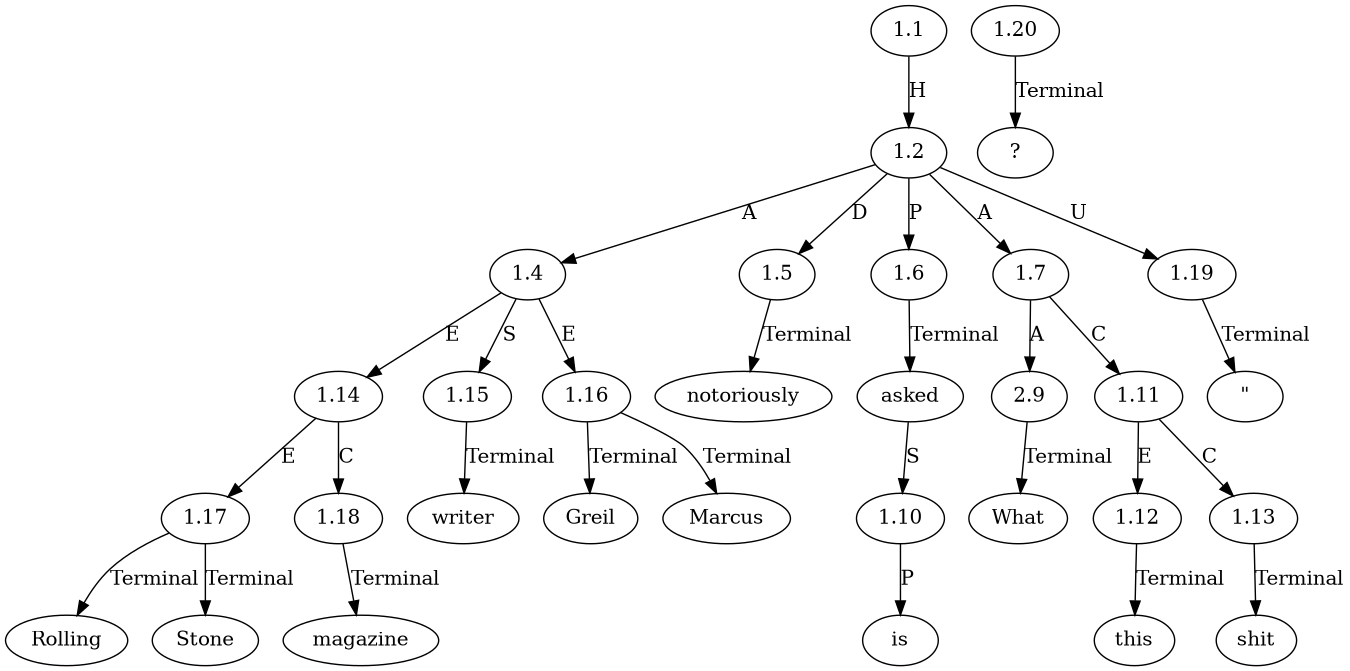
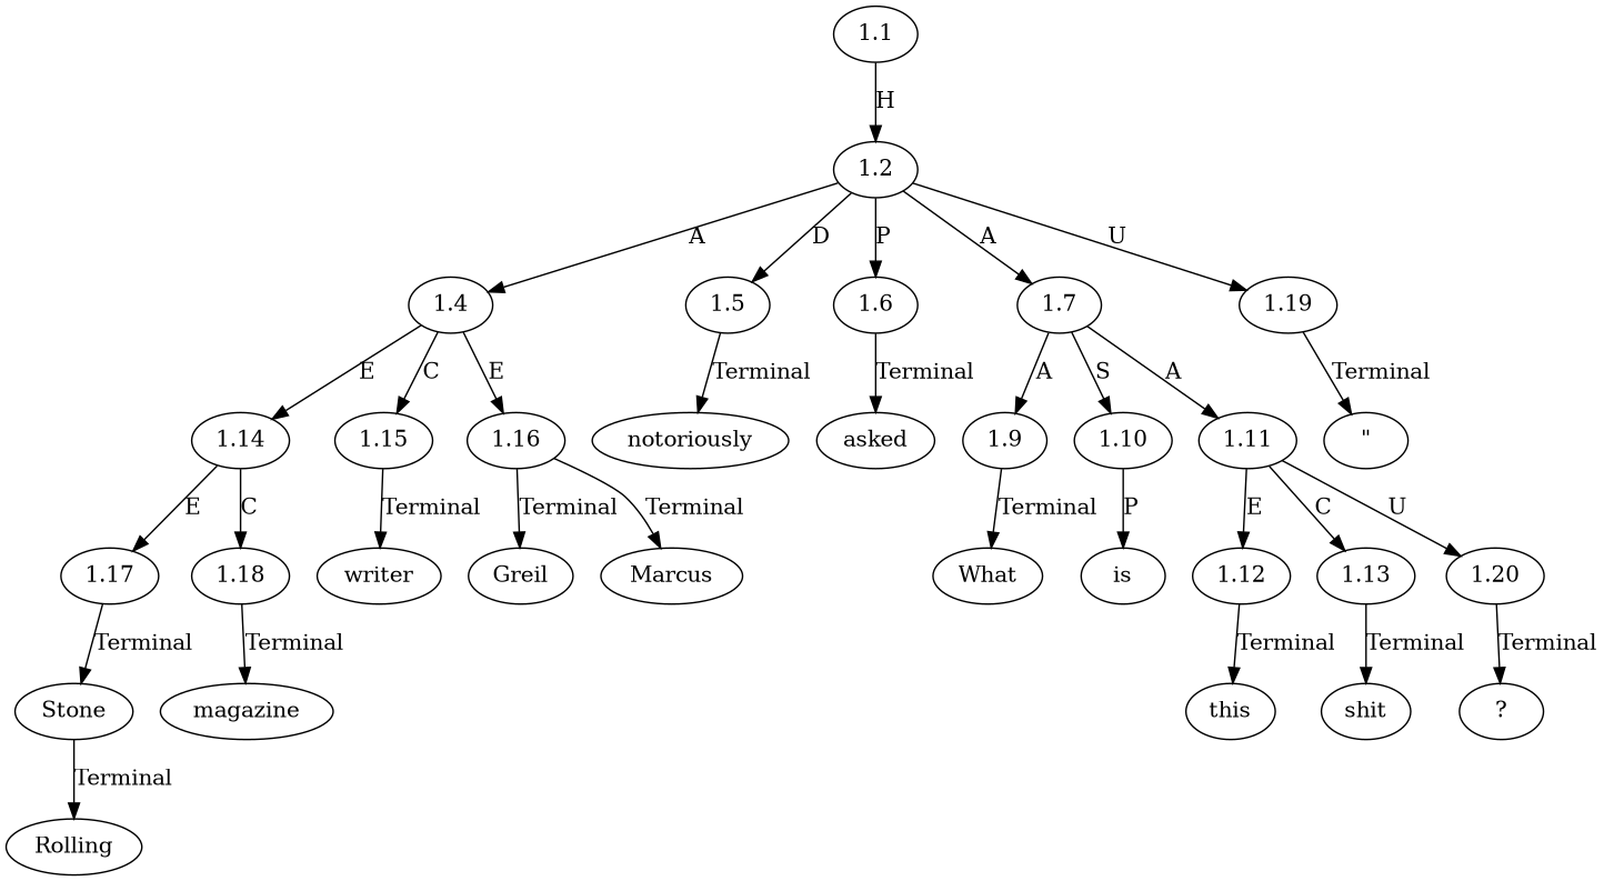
  digraph {
    node [ordering=out]
    edge [ordering=out]
    n1 [label=Rolling]
    n2 [label=What]
    n3 [label=is]
    n4 [label=this]
    n5 [label=shit]
    n6 [label="?"]
    n7 [label=Stone]
    n8 [label=magazine]
    n9 [label=writer]
    n10 [label=Greil]
    n11 [label=Marcus]
    n12 [label=notoriously]
    n13 [label=asked]
    n14 [label="\""]
    n15 [label=1.1]
    n16 [label=1.2]
    n17 [label=1.4]
    n18 [label=1.5]
    n19 [label=1.6]
    n20 [label=1.7]
    n21 [label=1.19]
    n22 [label=1.14]
    n23 [label=1.15]
    n24 [label=1.16]
-   n25 [label=2.9]
+   n25 [label=1.9]
    n26 [label=1.10]
    n27 [label=1.11]
    n28 [label=1.17]
    n29 [label=1.18]
    n30 [label=1.12]
    n31 [label=1.13]
    n32 [label=1.20]
    n15 -> n16 [label=H]
    n16 -> n17 [label=A]
    n16 -> n18 [label=D]
    n16 -> n19 [label=P]
    n16 -> n20 [label=A]
    n16 -> n21 [label=U]
    n17 -> n22 [label=E]
-   n17 -> n23 [label=S]
+   n17 -> n23 [label=C]
    n17 -> n24 [label=E]
    n18 -> n12 [label=Terminal]
    n19 -> n13 [label=Terminal]
    n20 -> n25 [label=A]
-   n13 -> n26 [label=S]
-   n20 -> n27 [label=C]
+   n20 -> n26 [label=S]
+   n20 -> n27 [label=A]
    n21 -> n14 [label=Terminal]
    n22 -> n28 [label=E]
    n22 -> n29 [label=C]
    n23 -> n9 [label=Terminal]
    n24 -> n10 [label=Terminal]
    n24 -> n11 [label=Terminal]
    n25 -> n2 [label=Terminal]
    n26 -> n3 [label=P]
    n27 -> n30 [label=E]
    n27 -> n31 [label=C]
-   n28 -> n1 [label=Terminal]
+   n27 -> n32 [label=U]
+   n7 -> n1 [label=Terminal]
    n28 -> n7 [label=Terminal]
    n29 -> n8 [label=Terminal]
    n30 -> n4 [label=Terminal]
    n31 -> n5 [label=Terminal]
    n32 -> n6 [label=Terminal]
  }
